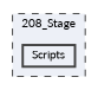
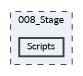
  digraph {
    compound=true
    rankdir=LR
    fontname=Lato
    n1 [color=grey25 fillcolor="#edf0f7" fontname=Lato fontsize=10 height=0.2 label=Scripts shape=box style="filled,bold" width=0.4]
    subgraph cluster_1 {
      bgcolor="#edf0f7"
      fontsize=10
-     label="208_Stage"
+     label="008_Stage"
      pencolor=grey25
      style="filled,dashed"
      n1
    }
  }
